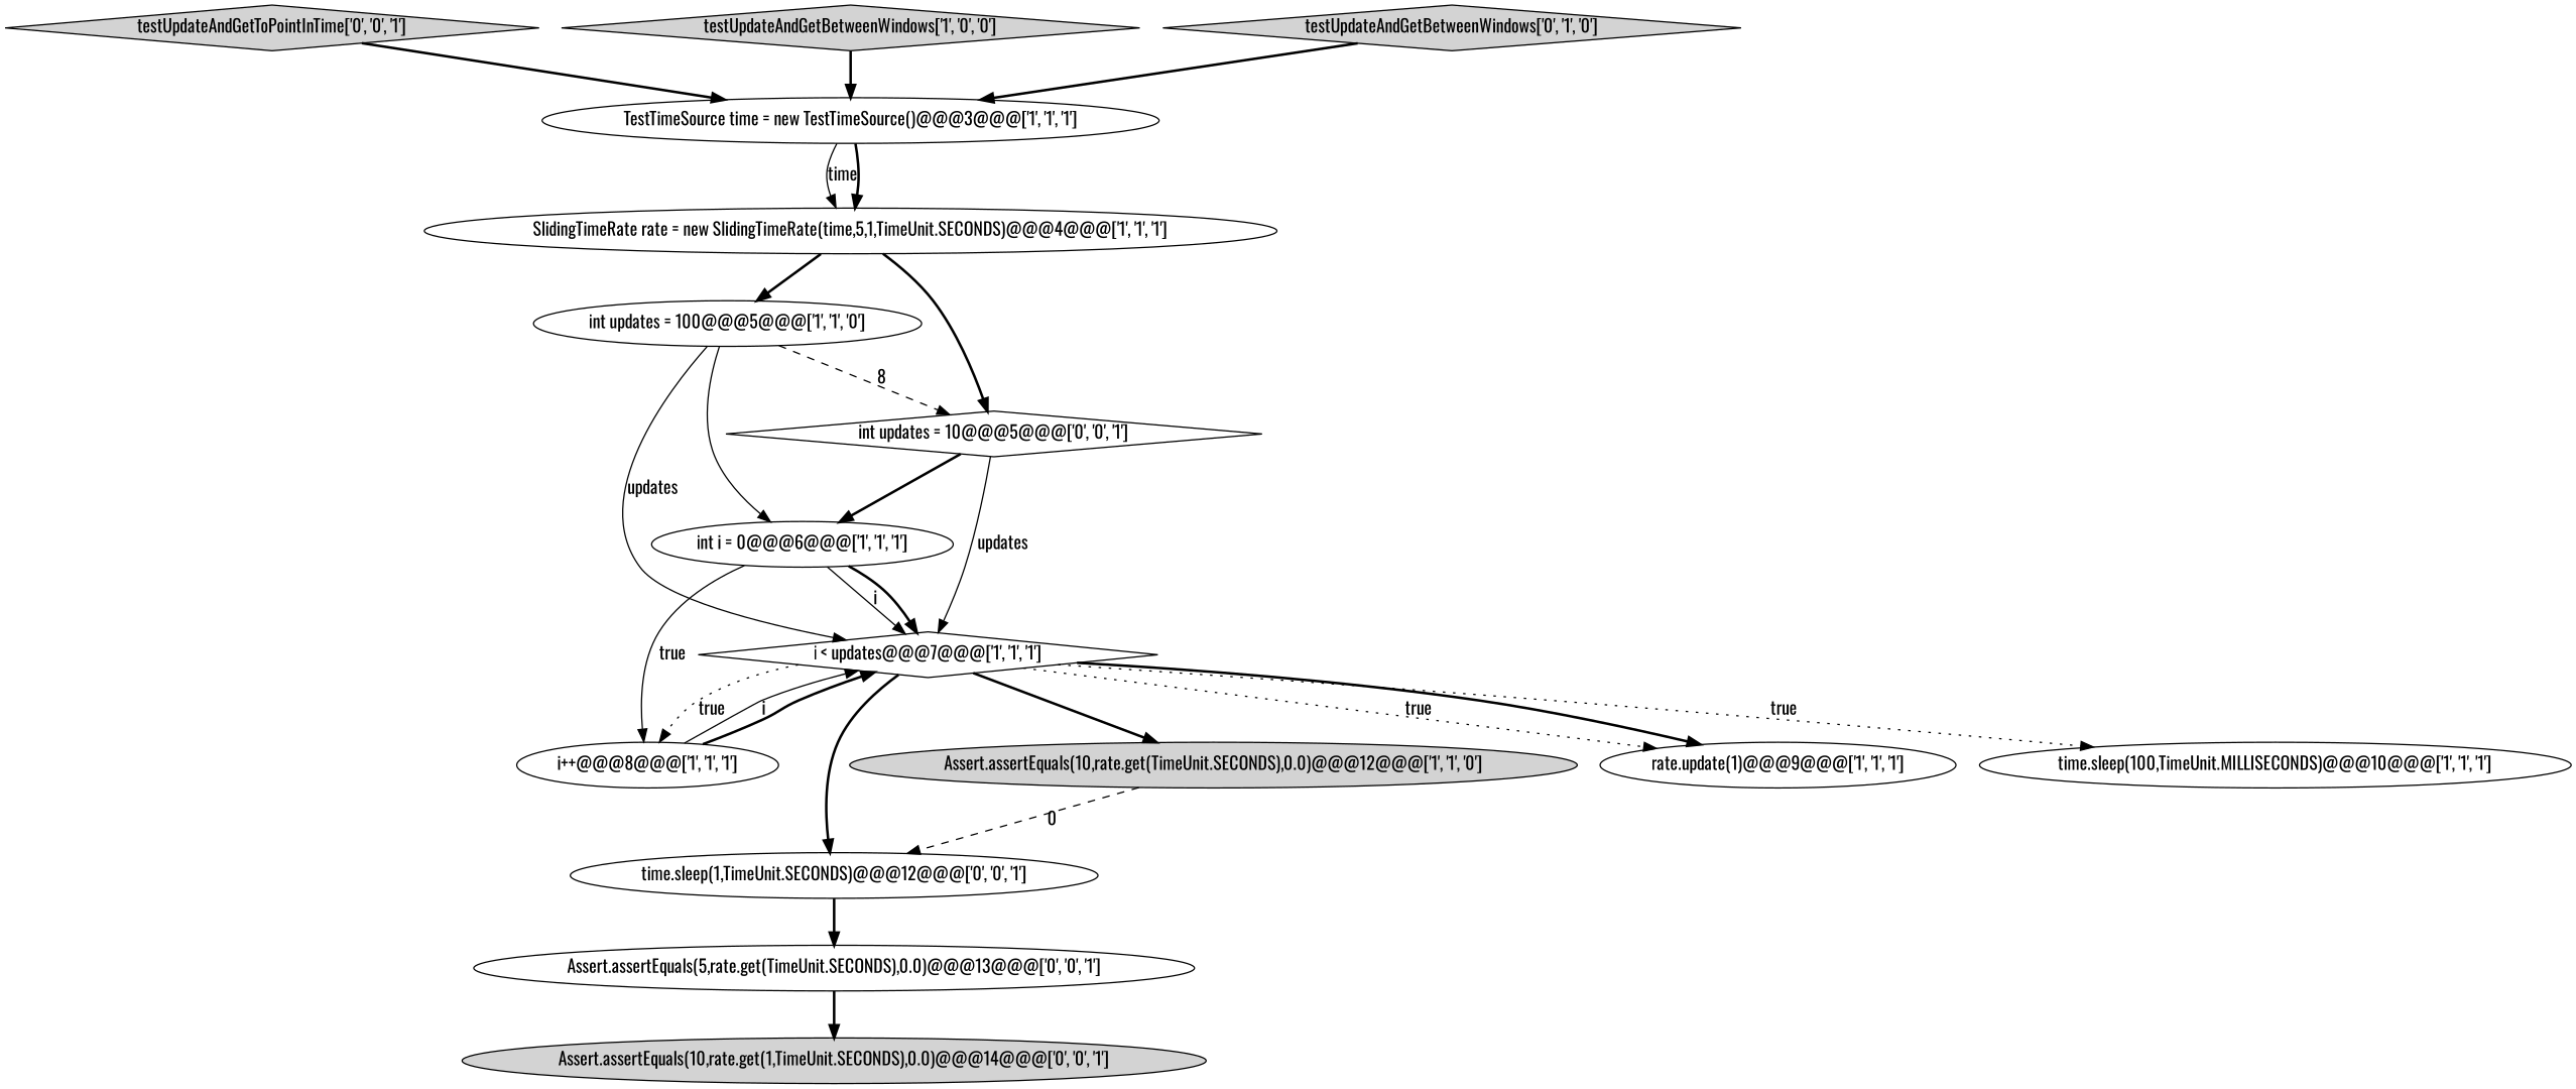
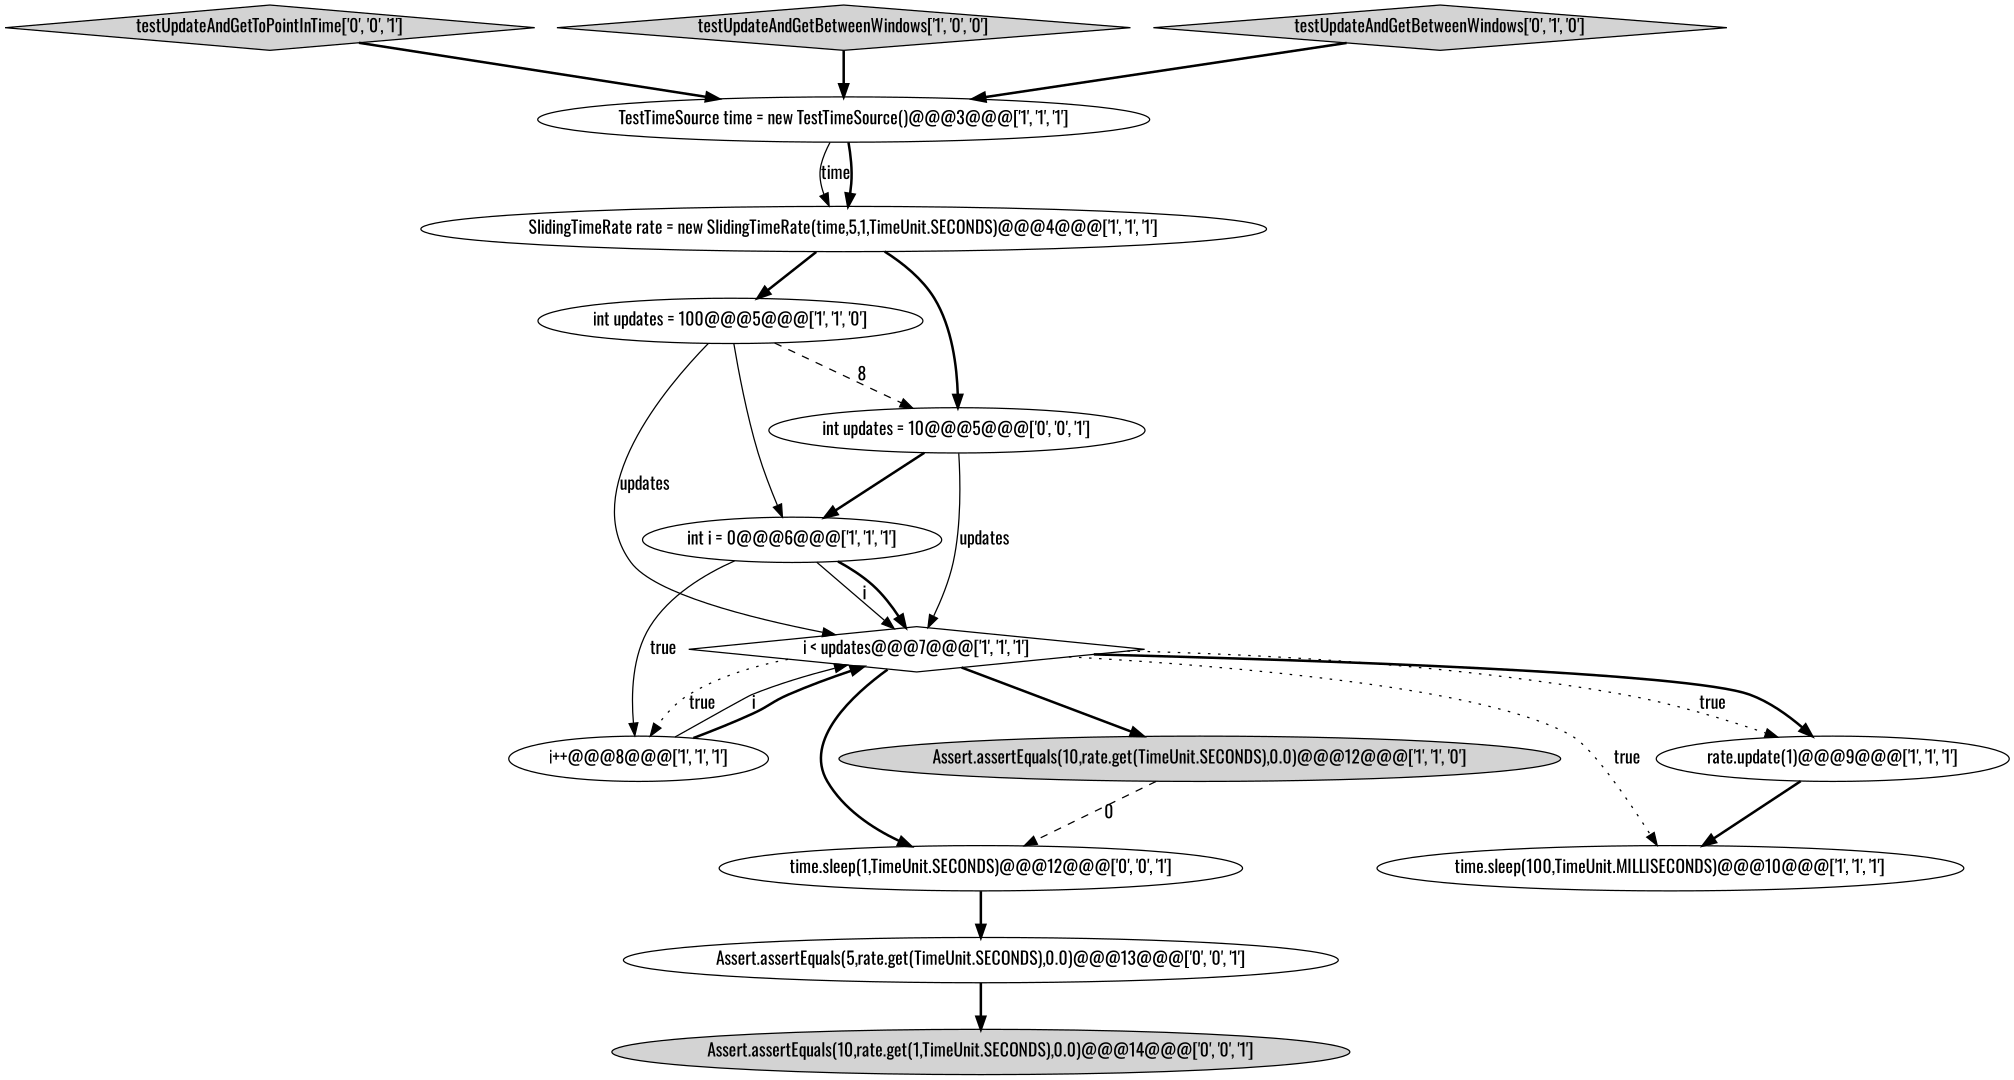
  digraph {
    fontname=Oswald
    node [fillcolor=white fontname=Oswald shape=ellipse style=filled]
    edge [fontname=Oswald style=bold]
    n1 [label="i < updates@@@7@@@['1', '1', '1']" shape=diamond]
    n2 [label="i++@@@8@@@['1', '1', '1']"]
    n3 [fillcolor=lightgray label="Assert.assertEquals(10,rate.get(TimeUnit.SECONDS),0.0)@@@12@@@['1', '1', '0']"]
    n4 [label="rate.update(1)@@@9@@@['1', '1', '1']"]
    n5 [label="time.sleep(100,TimeUnit.MILLISECONDS)@@@10@@@['1', '1', '1']"]
    n6 [label="time.sleep(1,TimeUnit.SECONDS)@@@12@@@['0', '0', '1']"]
    n7 [label="Assert.assertEquals(5,rate.get(TimeUnit.SECONDS),0.0)@@@13@@@['0', '0', '1']"]
    n8 [label="TestTimeSource time = new TestTimeSource()@@@3@@@['1', '1', '1']"]
    n9 [label="SlidingTimeRate rate = new SlidingTimeRate(time,5,1,TimeUnit.SECONDS)@@@4@@@['1', '1', '1']"]
    n10 [label="int updates = 100@@@5@@@['1', '1', '0']"]
-   n11 [label="int updates = 10@@@5@@@['0', '0', '1']" shape=diamond]
+   n11 [label="int updates = 10@@@5@@@['0', '0', '1']"]
    n12 [label="int i = 0@@@6@@@['1', '1', '1']"]
    n13 [fillcolor=lightgray label="testUpdateAndGetToPointInTime['0', '0', '1']" shape=diamond]
    n14 [fillcolor=lightgray label="Assert.assertEquals(10,rate.get(1,TimeUnit.SECONDS),0.0)@@@14@@@['0', '0', '1']"]
    n15 [fillcolor=lightgray label="testUpdateAndGetBetweenWindows['1', '0', '0']" shape=diamond]
    n16 [fillcolor=lightgray label="testUpdateAndGetBetweenWindows['0', '1', '0']" shape=diamond]
    n1 -> n2 [label=true style=dotted]
    n1 -> n3
    n1 -> n4
    n1 -> n4 [label=true style=dotted]
    n1 -> n5 [label=true style=dotted]
    n1 -> n6
    n2 -> n1 [label=i style=solid]
    n2 -> n1
    n3 -> n6 [label=0 style=dashed]
+   n4 -> n5
    n6 -> n7
    n7 -> n14
    n8 -> n9 [label=time style=solid]
    n8 -> n9
    n9 -> n10
    n9 -> n11
    n10 -> n1 [label=updates style=solid]
    n10 -> n11 [label=8 style=dashed]
    n10 -> n12 [style=solid]
    n11 -> n1 [label=updates style=solid]
    n11 -> n12
    n12 -> n1 [label=i style=solid]
    n12 -> n1
    n12 -> n2 [label=true style=solid]
    n13 -> n8
    n15 -> n8
    n16 -> n8
  }
